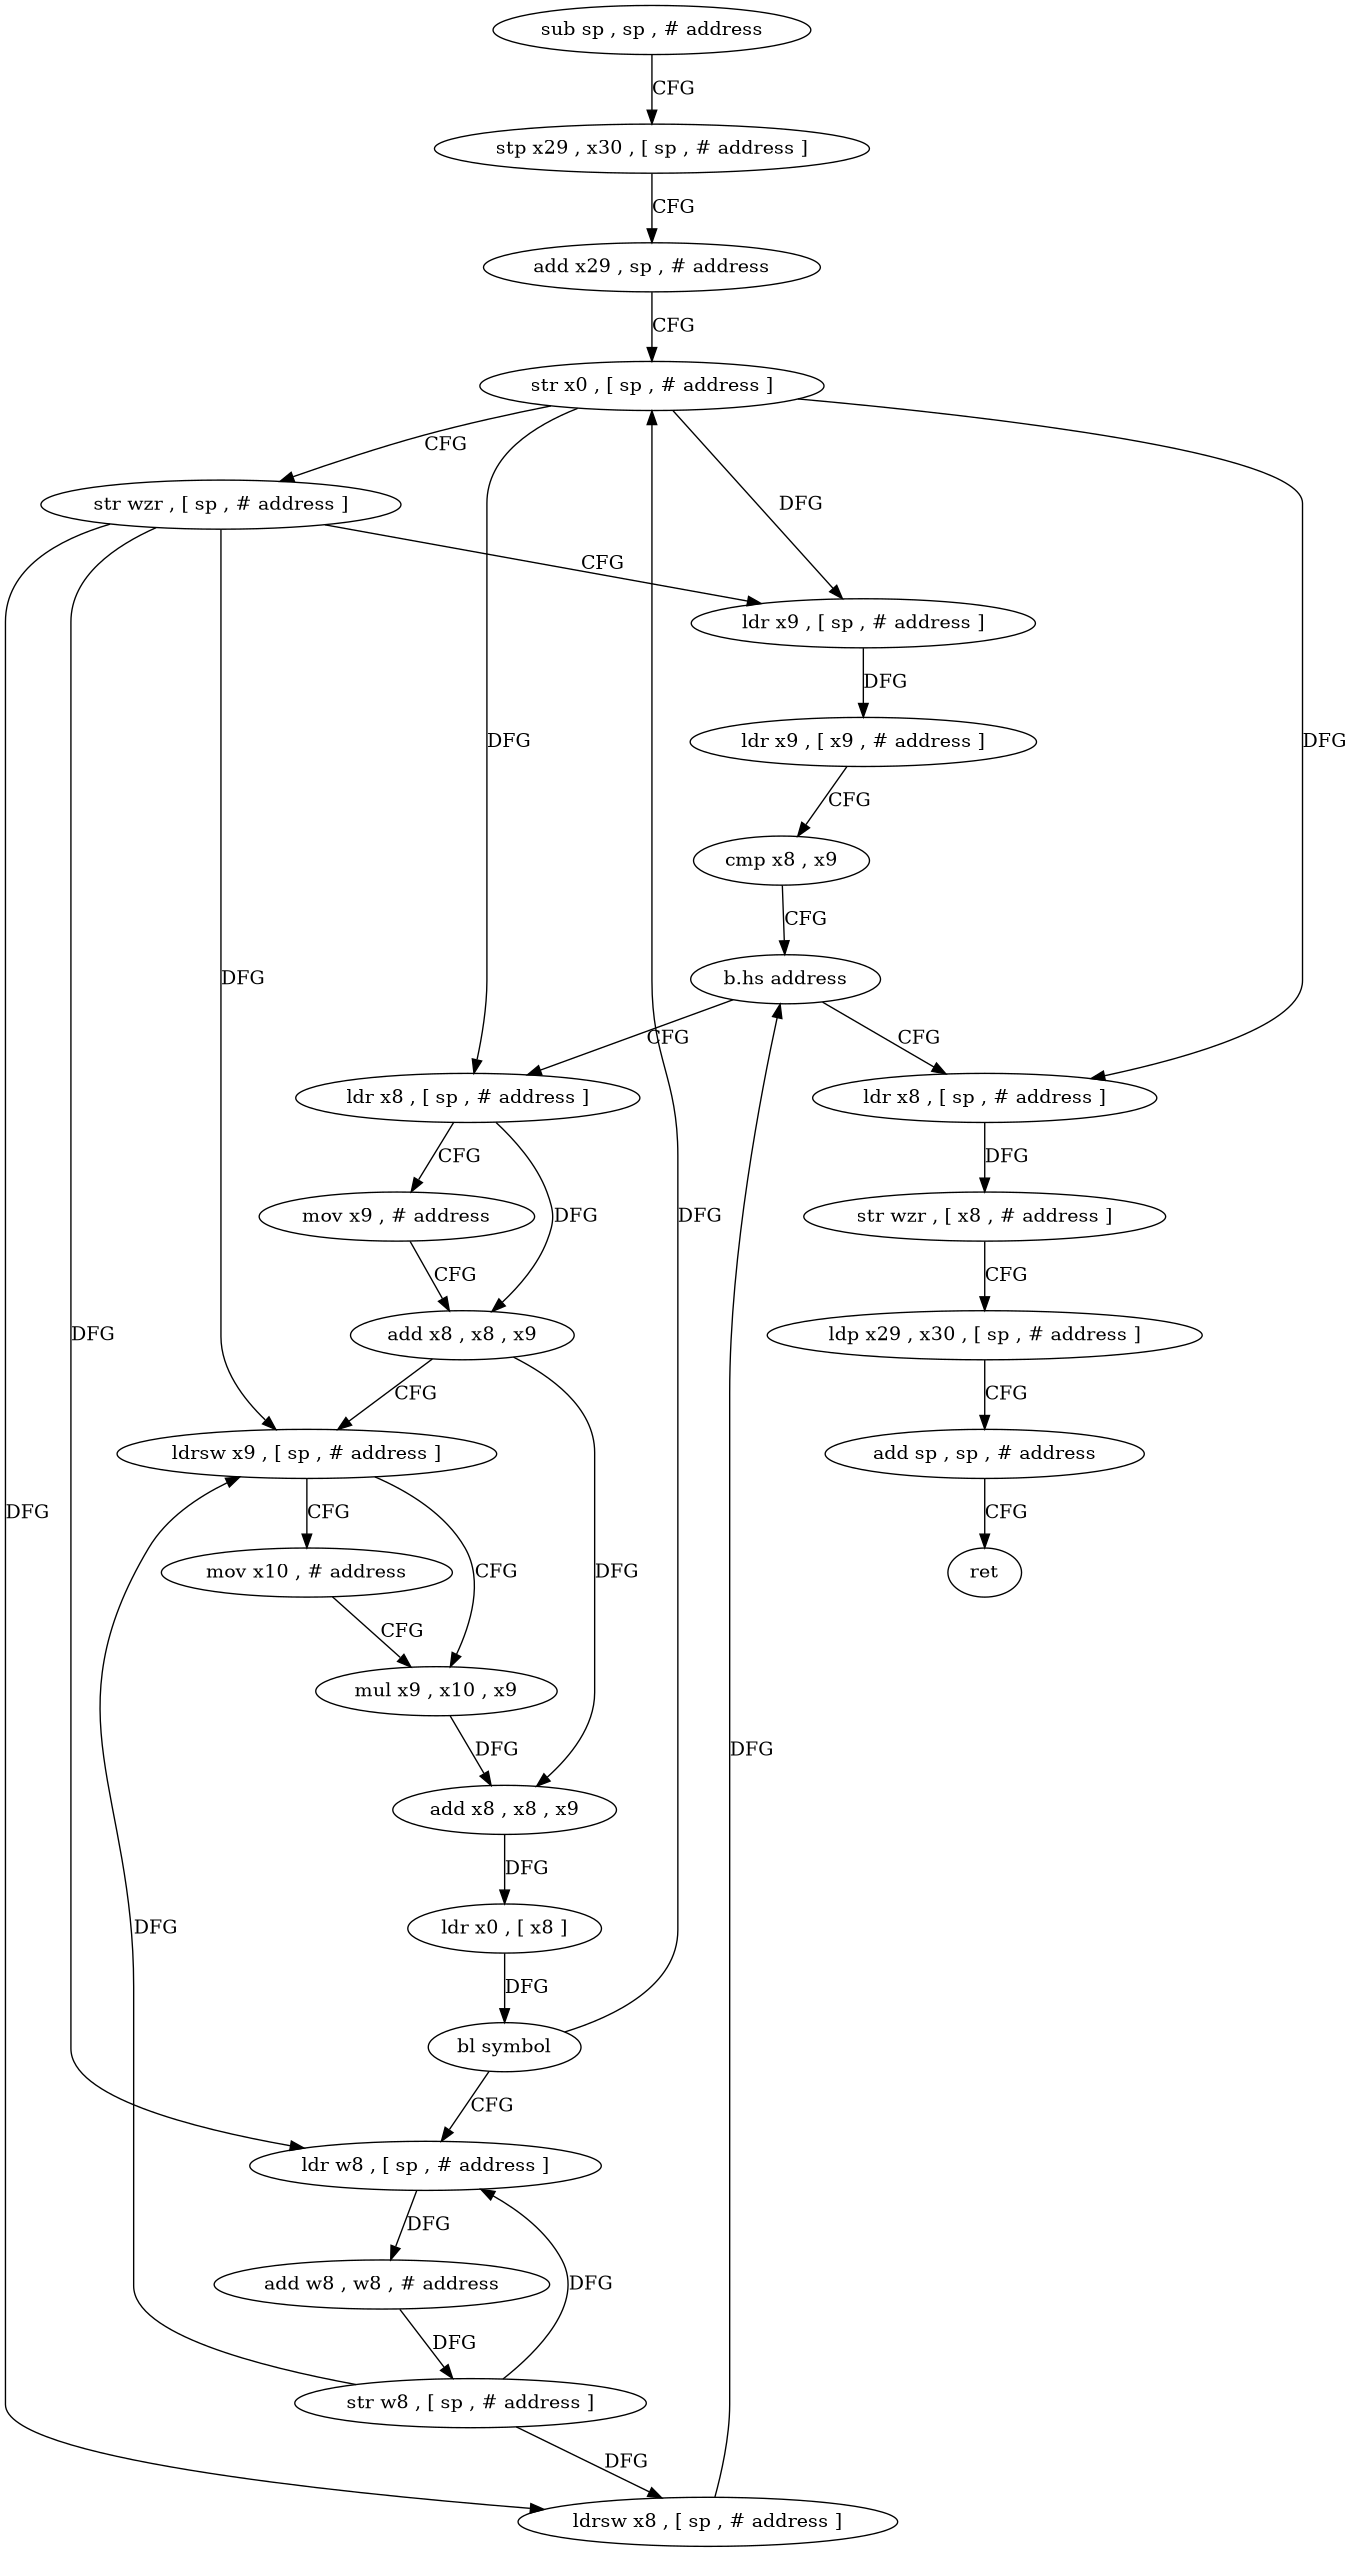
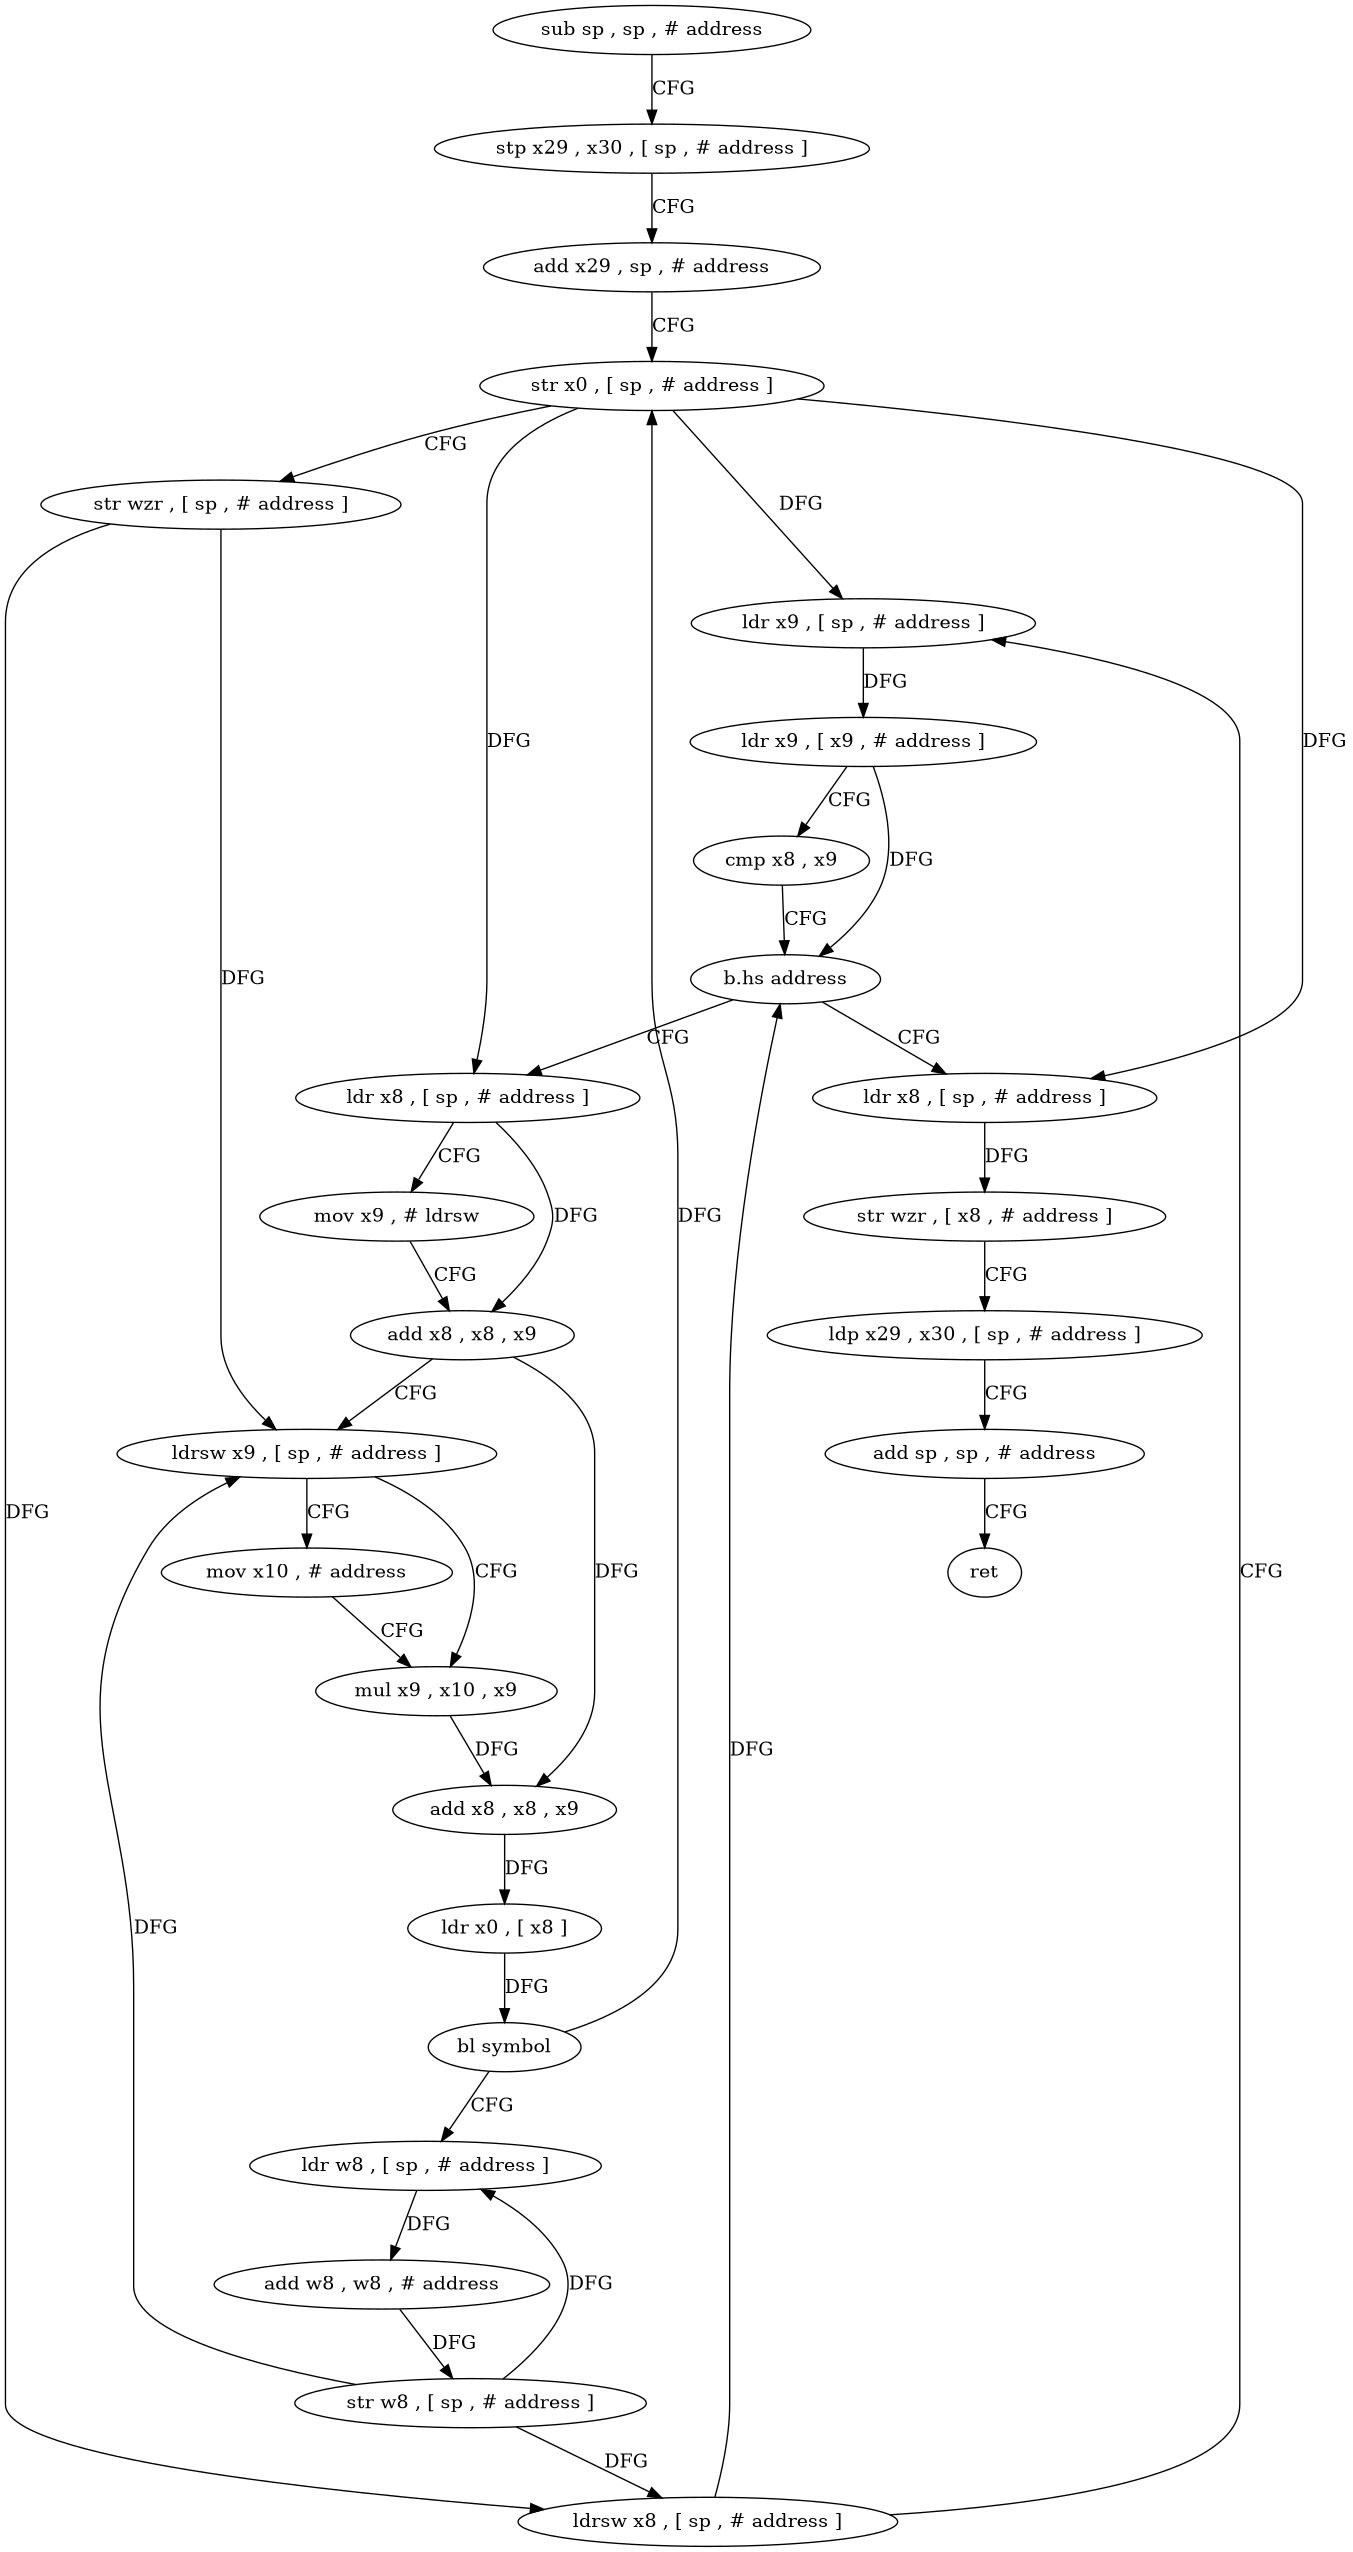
  digraph {
    n1 [label="sub sp , sp , # address"]
    n2 [label="stp x29 , x30 , [ sp , # address ]"]
    n3 [label="add x29 , sp , # address"]
    n4 [label="str x0 , [ sp , # address ]"]
    n5 [label="str wzr , [ sp , # address ]"]
    n6 [label="ldr x8 , [ sp , # address ]"]
    n7 [label="ldr x8 , [ sp , # address ]"]
    n8 [label="ldr x9 , [ sp , # address ]"]
    n9 [label="ldrsw x8 , [ sp , # address ]"]
    n10 [label="ldrsw x9 , [ sp , # address ]"]
    n11 [label="ldr w8 , [ sp , # address ]"]
    n12 [label="str wzr , [ x8 , # address ]"]
-   n13 [label="mov x9 , # address"]
+   n13 [label="mov x9 , # ldrsw"]
    n14 [label="add x8 , x8 , x9"]
    n15 [label="ldr x9 , [ x9 , # address ]"]
    n16 [label="b.hs address"]
    n17 [label="mov x10 , # address"]
    n18 [label="mul x9 , x10 , x9"]
    n19 [label="add w8 , w8 , # address"]
    n20 [label="ldp x29 , x30 , [ sp , # address ]"]
    n21 [label="add sp , sp , # address"]
    n22 [label=ret]
    n23 [label="add x8 , x8 , x9"]
    n24 [label="ldr x0 , [ x8 ]"]
    n25 [label="bl symbol"]
    n26 [label="str w8 , [ sp , # address ]"]
    n27 [label="cmp x8 , x9"]
    n1 -> n2 [label=CFG]
    n2 -> n3 [label=CFG]
    n3 -> n4 [label=CFG]
    n4 -> n5 [label=CFG]
    n4 -> n6 [label=DFG]
    n4 -> n7 [label=DFG]
    n4 -> n8 [label=DFG]
    n5 -> n9 [label=DFG]
    n5 -> n10 [label=DFG]
-   n5 -> n11 [label=DFG]
    n6 -> n12 [label=DFG]
    n7 -> n13 [label=CFG]
    n7 -> n14 [label=DFG]
    n8 -> n15 [label=DFG]
-   n5 -> n8 [label=CFG]
+   n9 -> n8 [label=CFG]
    n9 -> n16 [label=DFG]
    n10 -> n17 [label=CFG]
    n10 -> n18 [label=CFG]
    n11 -> n19 [label=DFG]
    n12 -> n20 [label=CFG]
    n13 -> n14 [label=CFG]
    n14 -> n10 [label=CFG]
    n14 -> n23 [label=DFG]
+   n15 -> n16 [label=DFG]
    n15 -> n27 [label=CFG]
    n16 -> n6 [label=CFG]
    n16 -> n7 [label=CFG]
    n17 -> n18 [label=CFG]
    n18 -> n23 [label=DFG]
    n19 -> n26 [label=DFG]
    n20 -> n21 [label=CFG]
    n21 -> n22 [label=CFG]
    n23 -> n24 [label=DFG]
    n24 -> n25 [label=DFG]
    n25 -> n4 [label=DFG]
    n25 -> n11 [label=CFG]
    n26 -> n9 [label=DFG]
    n26 -> n10 [label=DFG]
    n26 -> n11 [label=DFG]
    n27 -> n16 [label=CFG]
  }
